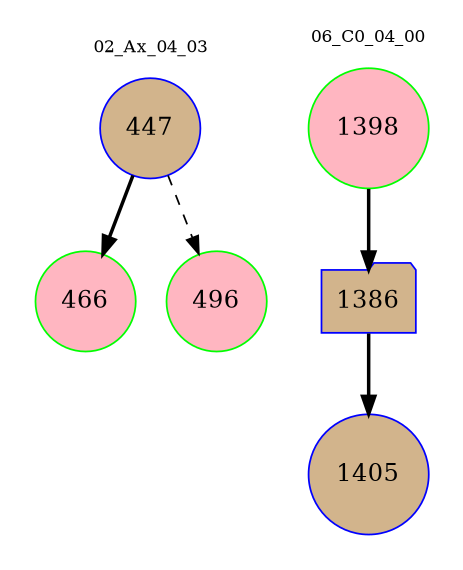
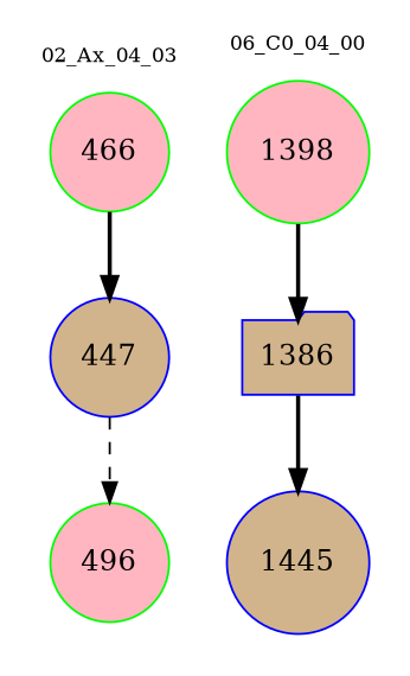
  digraph {
    node [color=green fillcolor=lightpink shape=circle style=filled]
    edge [color=black style=bold]
    n1 [label=466]
    n2 [color=blue fillcolor=tan label=447]
    n3 [label=496]
    n4 [label=1398]
    n5 [color=blue fillcolor=tan label=1386 shape=folder]
-   n6 [color=blue fillcolor=tan label=1405]
+   n6 [color=blue fillcolor=tan label=1445]
    subgraph cluster_1 {
      color=white
      fontsize=10
      label="02_Ax_04_03"
      n1
      n2
      n3
    }
    subgraph cluster_2 {
      color=white
      fontsize=10
      label="06_C0_04_00"
      n4
      n5
      n6
    }
-   n2 -> n1
+   n1 -> n2
    n2 -> n3 [style=dashed]
    n4 -> n5
    n5 -> n6
  }
